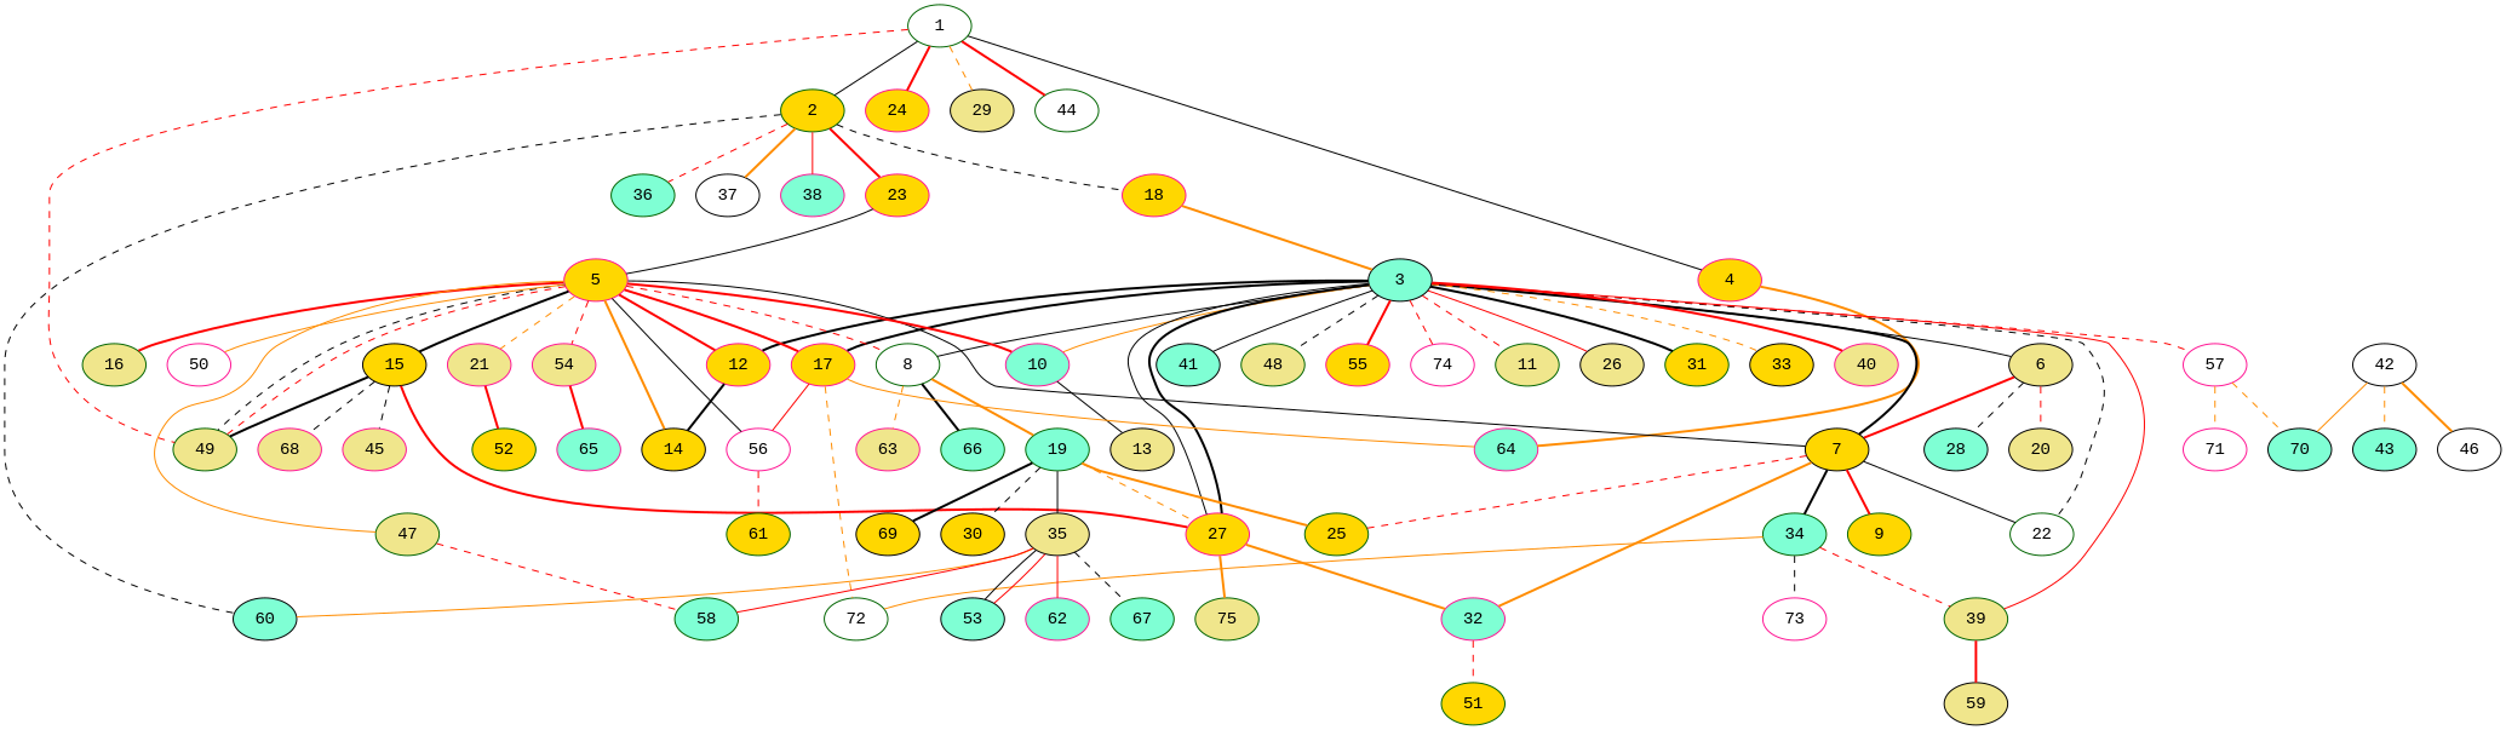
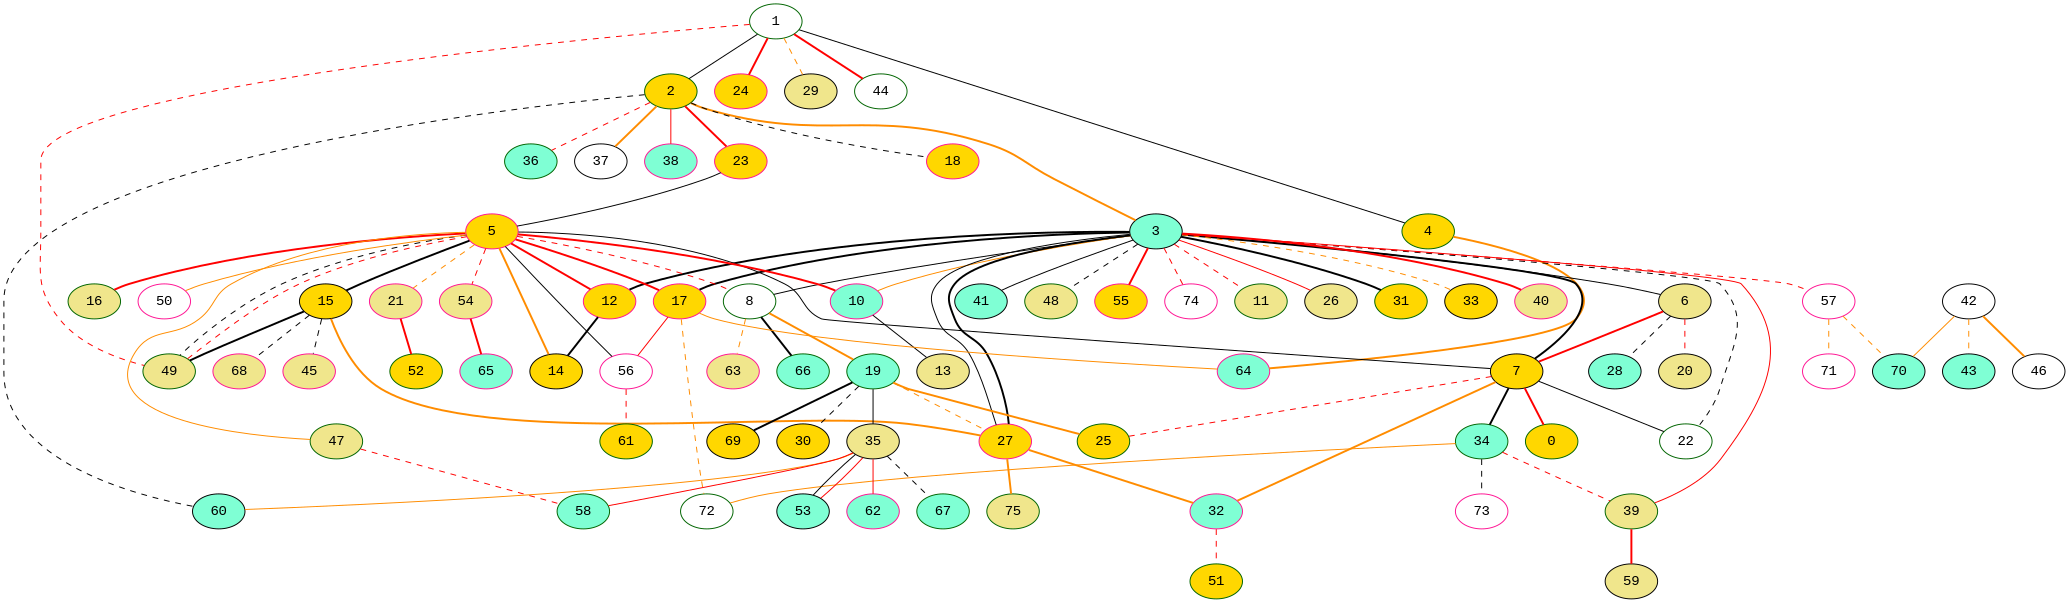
  graph {
    fontname="Liberation Mono"
    node [color=deeppink fillcolor=gold fontname="Liberation Mono" style=filled]
    edge [color=black fontname="Liberation Mono" style=bold]
    1 [color=darkgreen fillcolor=white]
    2 [color=darkgreen]
-   4
+   4 [color=darkgreen]
    24
    29 [color=black fillcolor=khaki]
    44 [color=darkgreen fillcolor=white]
    49 [color=darkgreen fillcolor=khaki]
    3 [color=black fillcolor=aquamarine]
    18
    23
    36 [color=darkgreen fillcolor=aquamarine]
    37 [color=black fillcolor=white]
    38 [fillcolor=aquamarine]
    60 [color=black fillcolor=aquamarine]
    64 [fillcolor=aquamarine]
    6 [color=black fillcolor=khaki]
    7 [color=black]
    8 [color=darkgreen fillcolor=white]
    10 [fillcolor=aquamarine]
    11 [color=darkgreen fillcolor=khaki]
    12
    17
    22 [color=darkgreen fillcolor=white]
    26 [color=black fillcolor=khaki]
    27
    31 [color=darkgreen]
    33 [color=black]
    39 [color=darkgreen fillcolor=khaki]
    40 [fillcolor=khaki]
    41 [color=black fillcolor=aquamarine]
    48 [color=darkgreen fillcolor=khaki]
    55
    57 [fillcolor=white]
    74 [fillcolor=white]
    5
    14 [color=black]
    15 [color=black]
    16 [color=darkgreen fillcolor=khaki]
    21 [fillcolor=khaki]
    47 [color=darkgreen fillcolor=khaki]
    50 [fillcolor=white]
    54 [fillcolor=khaki]
    56 [fillcolor=white]
    20 [color=black fillcolor=khaki]
    28 [color=black fillcolor=aquamarine]
-   9 [color=darkgreen]
+   9 [color=darkgreen label=0]
    25 [color=darkgreen]
    32 [fillcolor=aquamarine]
    34 [color=darkgreen fillcolor=aquamarine]
    19 [color=darkgreen fillcolor=aquamarine]
    63 [fillcolor=khaki]
    66 [color=darkgreen fillcolor=aquamarine]
    13 [color=black fillcolor=khaki]
    72 [color=darkgreen fillcolor=white]
    75 [color=darkgreen fillcolor=khaki]
    59 [color=black fillcolor=khaki]
    70 [color=black fillcolor=aquamarine]
    71 [fillcolor=white]
    45 [fillcolor=khaki]
    68 [fillcolor=khaki]
    52 [color=darkgreen]
    58 [color=darkgreen fillcolor=aquamarine]
    65 [fillcolor=aquamarine]
    61 [color=darkgreen]
    51 [color=darkgreen]
    73 [fillcolor=white]
    30 [color=black]
    35 [color=black fillcolor=khaki]
    69 [color=black]
    42 [color=black fillcolor=white]
    43 [color=black fillcolor=aquamarine]
    46 [color=black fillcolor=white]
    53 [color=black fillcolor=aquamarine]
    62 [fillcolor=aquamarine]
    67 [color=darkgreen fillcolor=aquamarine]
    1 -- 2 [style=solid]
    1 -- 4 [style=solid]
    1 -- 24 [color=red]
    1 -- 29 [color=darkorange style=dashed]
    1 -- 44 [color=red]
    1 -- 49 [color=red style=dashed]
-   18 -- 3 [color=darkorange]
+   2 -- 3 [color=darkorange]
    2 -- 18 [style=dashed]
    2 -- 23 [color=red]
    2 -- 36 [color=red style=dashed]
    2 -- 37 [color=darkorange]
    2 -- 38 [color=red style=solid]
    2 -- 60 [style=dashed]
    4 -- 64 [color=darkorange]
    3 -- 6 [style=solid]
    3 -- 7
    3 -- 8 [style=solid]
    3 -- 10 [color=darkorange style=solid]
    3 -- 11 [color=red style=dashed]
    3 -- 12
    3 -- 17
    3 -- 22 [style=dashed]
    3 -- 26 [color=red style=solid]
    3 -- 27 [style=solid]
    3 -- 27
    3 -- 31
    3 -- 33 [color=darkorange style=dashed]
    3 -- 39 [color=red style=solid]
    3 -- 40 [color=red]
    3 -- 41 [style=solid]
    3 -- 48 [style=dashed]
    3 -- 55 [color=red]
    3 -- 57 [color=red style=dashed]
    3 -- 74 [color=red style=dashed]
    23 -- 5 [style=solid]
    6 -- 7 [color=red]
    6 -- 20 [color=red style=dashed]
    6 -- 28 [style=dashed]
    7 -- 22 [style=solid]
    7 -- 9 [color=red]
    7 -- 25 [color=red style=dashed]
    7 -- 32 [color=darkorange]
    7 -- 34
    8 -- 19 [color=darkorange]
    8 -- 63 [color=darkorange style=dashed]
    8 -- 66
    10 -- 13 [style=solid]
    12 -- 14
    17 -- 64 [color=darkorange style=solid]
    17 -- 56 [color=red style=solid]
    17 -- 72 [color=darkorange style=dashed]
    27 -- 32 [color=darkorange]
    27 -- 75 [color=darkorange]
    39 -- 59 [color=red]
    57 -- 70 [color=darkorange style=dashed]
    57 -- 71 [color=darkorange style=dashed]
    5 -- 49 [style=dashed]
    5 -- 49 [color=red style=dashed]
    5 -- 7 [style=solid]
    5 -- 8 [color=red style=dashed]
    5 -- 10 [color=red]
    5 -- 12 [color=red]
    5 -- 17 [color=red]
    5 -- 14 [color=darkorange]
    5 -- 15
    5 -- 16 [color=red]
    5 -- 21 [color=darkorange style=dashed]
    5 -- 47 [color=darkorange style=solid]
    5 -- 50 [color=darkorange style=solid]
    5 -- 54 [color=red style=dashed]
    5 -- 56 [style=solid]
    15 -- 49
-   15 -- 27 [color=red]
+   15 -- 27 [color=darkorange]
    15 -- 45 [style=dashed]
    15 -- 68 [style=dashed]
    21 -- 52 [color=red]
    47 -- 58 [color=red style=dashed]
    54 -- 65 [color=red]
    56 -- 61 [color=red style=dashed]
    32 -- 51 [color=red style=dashed]
    34 -- 39 [color=red style=dashed]
    34 -- 72 [color=darkorange style=solid]
    34 -- 73 [style=dashed]
    19 -- 27 [color=darkorange style=dashed]
    19 -- 25 [color=darkorange]
    19 -- 30 [style=dashed]
    19 -- 35 [style=solid]
    19 -- 69
    35 -- 60 [color=darkorange style=solid]
    35 -- 58 [color=red style=solid]
    35 -- 53 [style=solid]
    35 -- 53 [color=red style=solid]
    35 -- 62 [color=red style=solid]
    35 -- 67 [style=dashed]
    42 -- 70 [color=darkorange style=solid]
    42 -- 43 [color=darkorange style=dashed]
    42 -- 46 [color=darkorange]
  }
